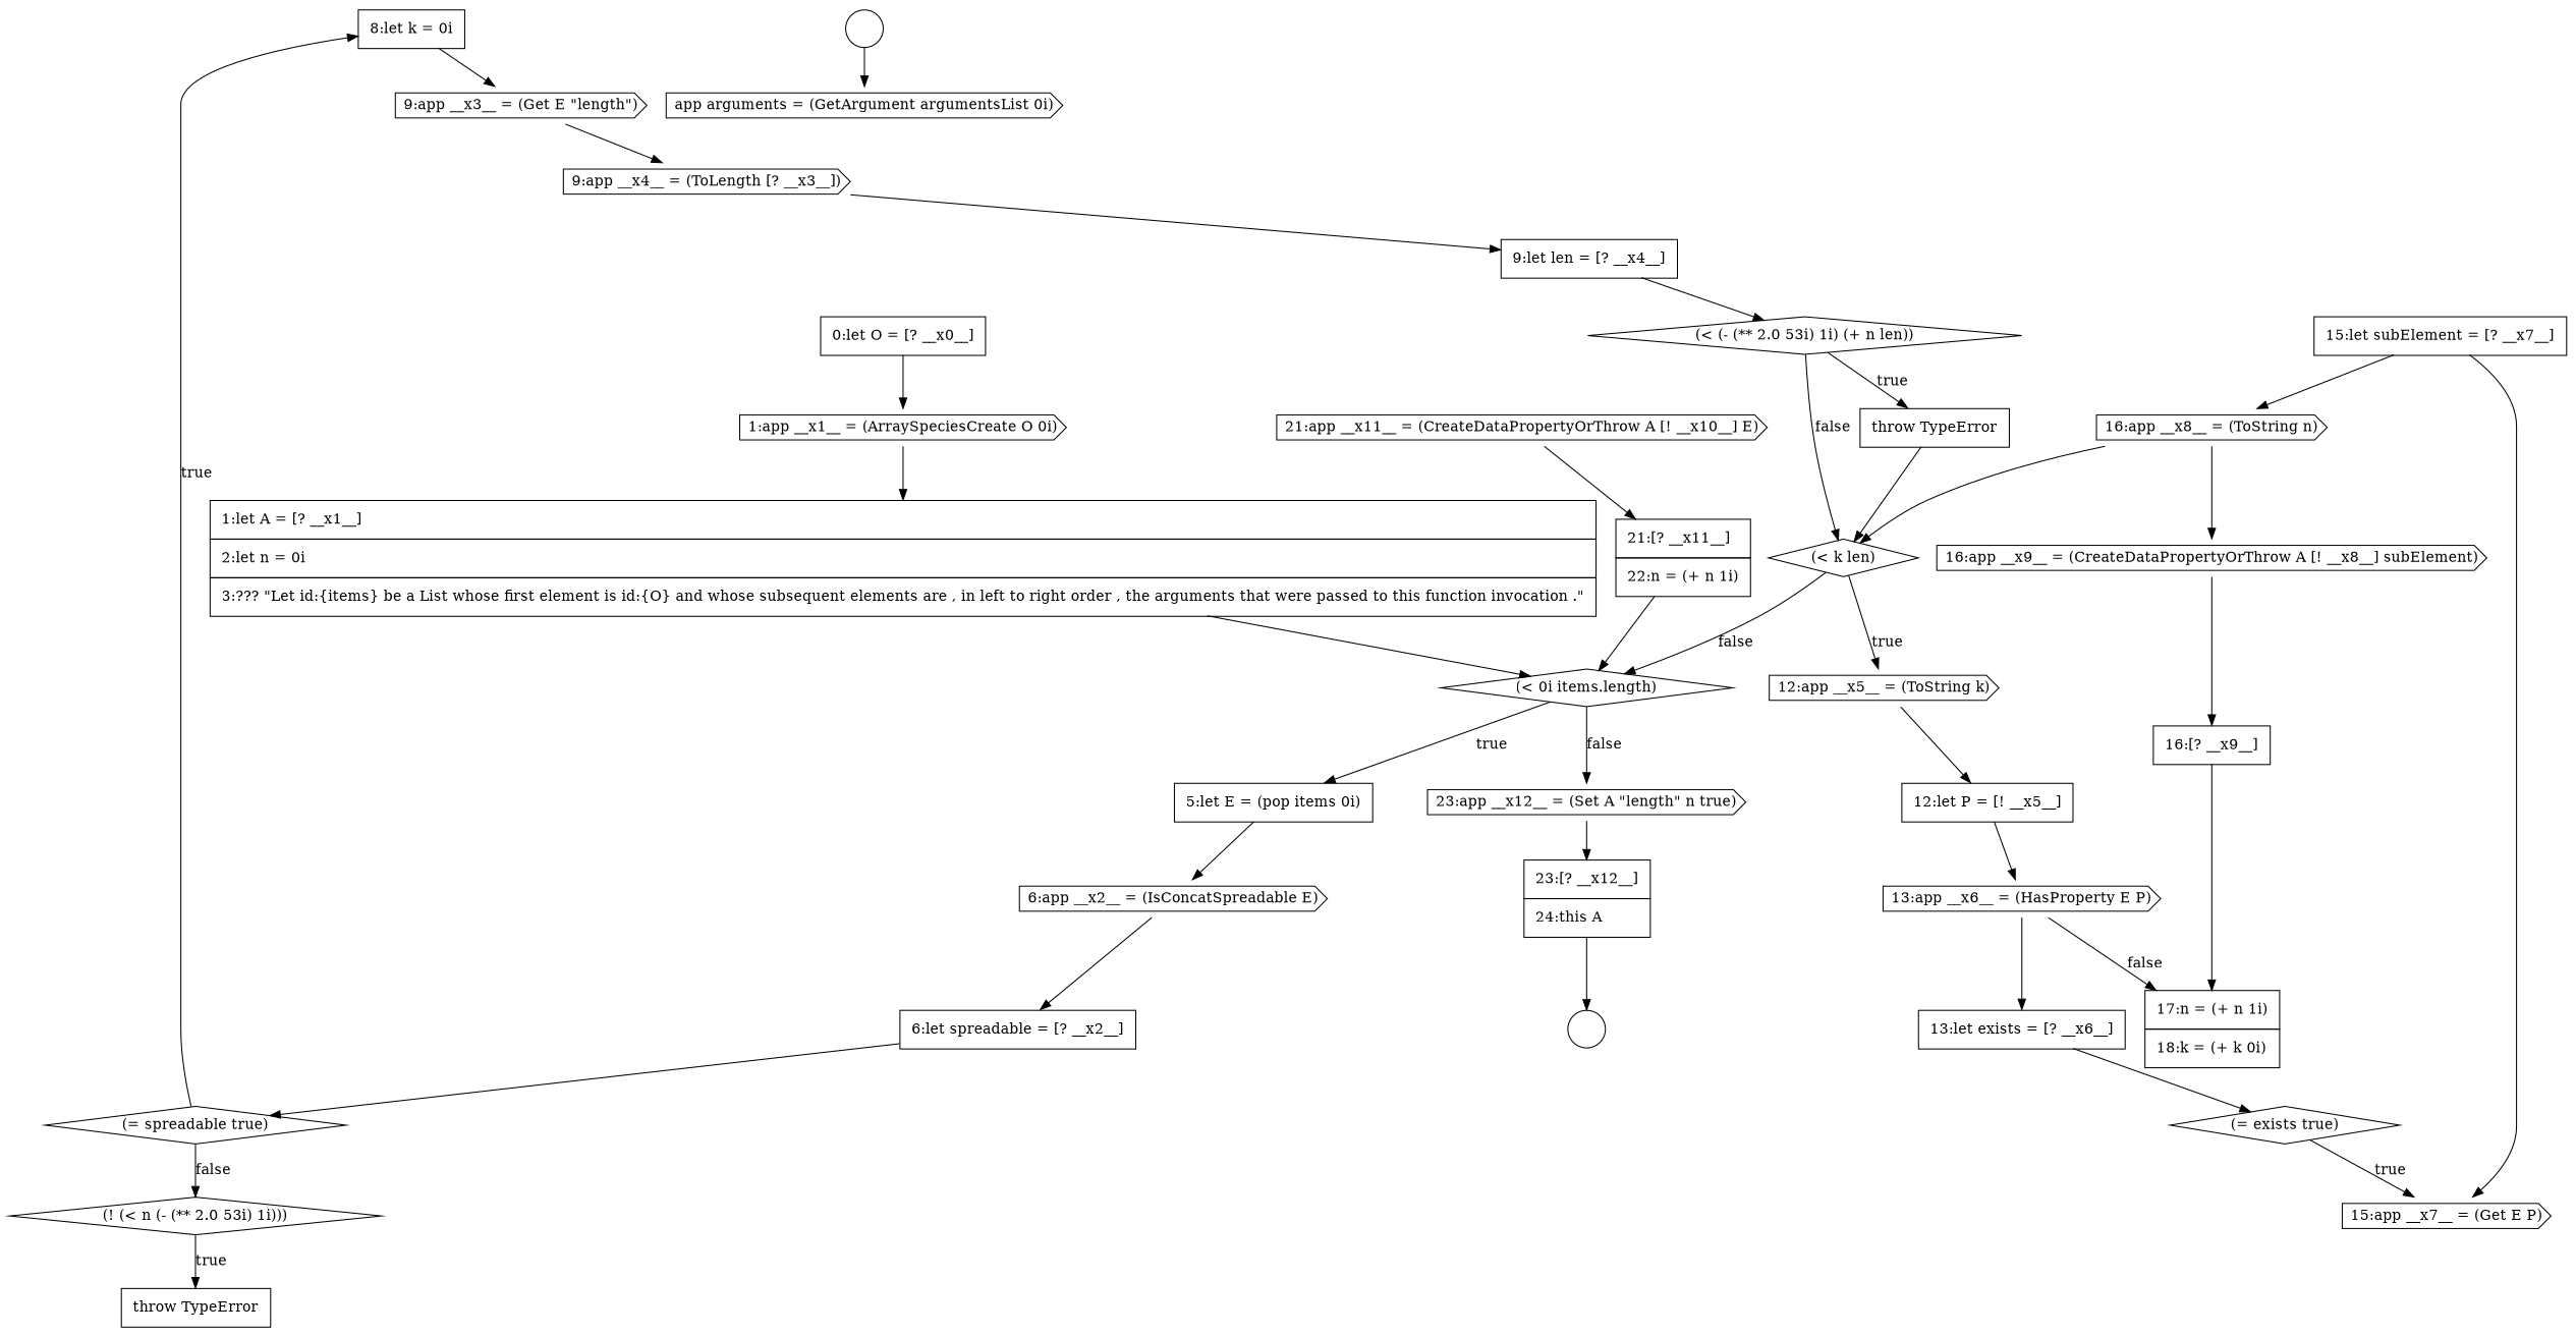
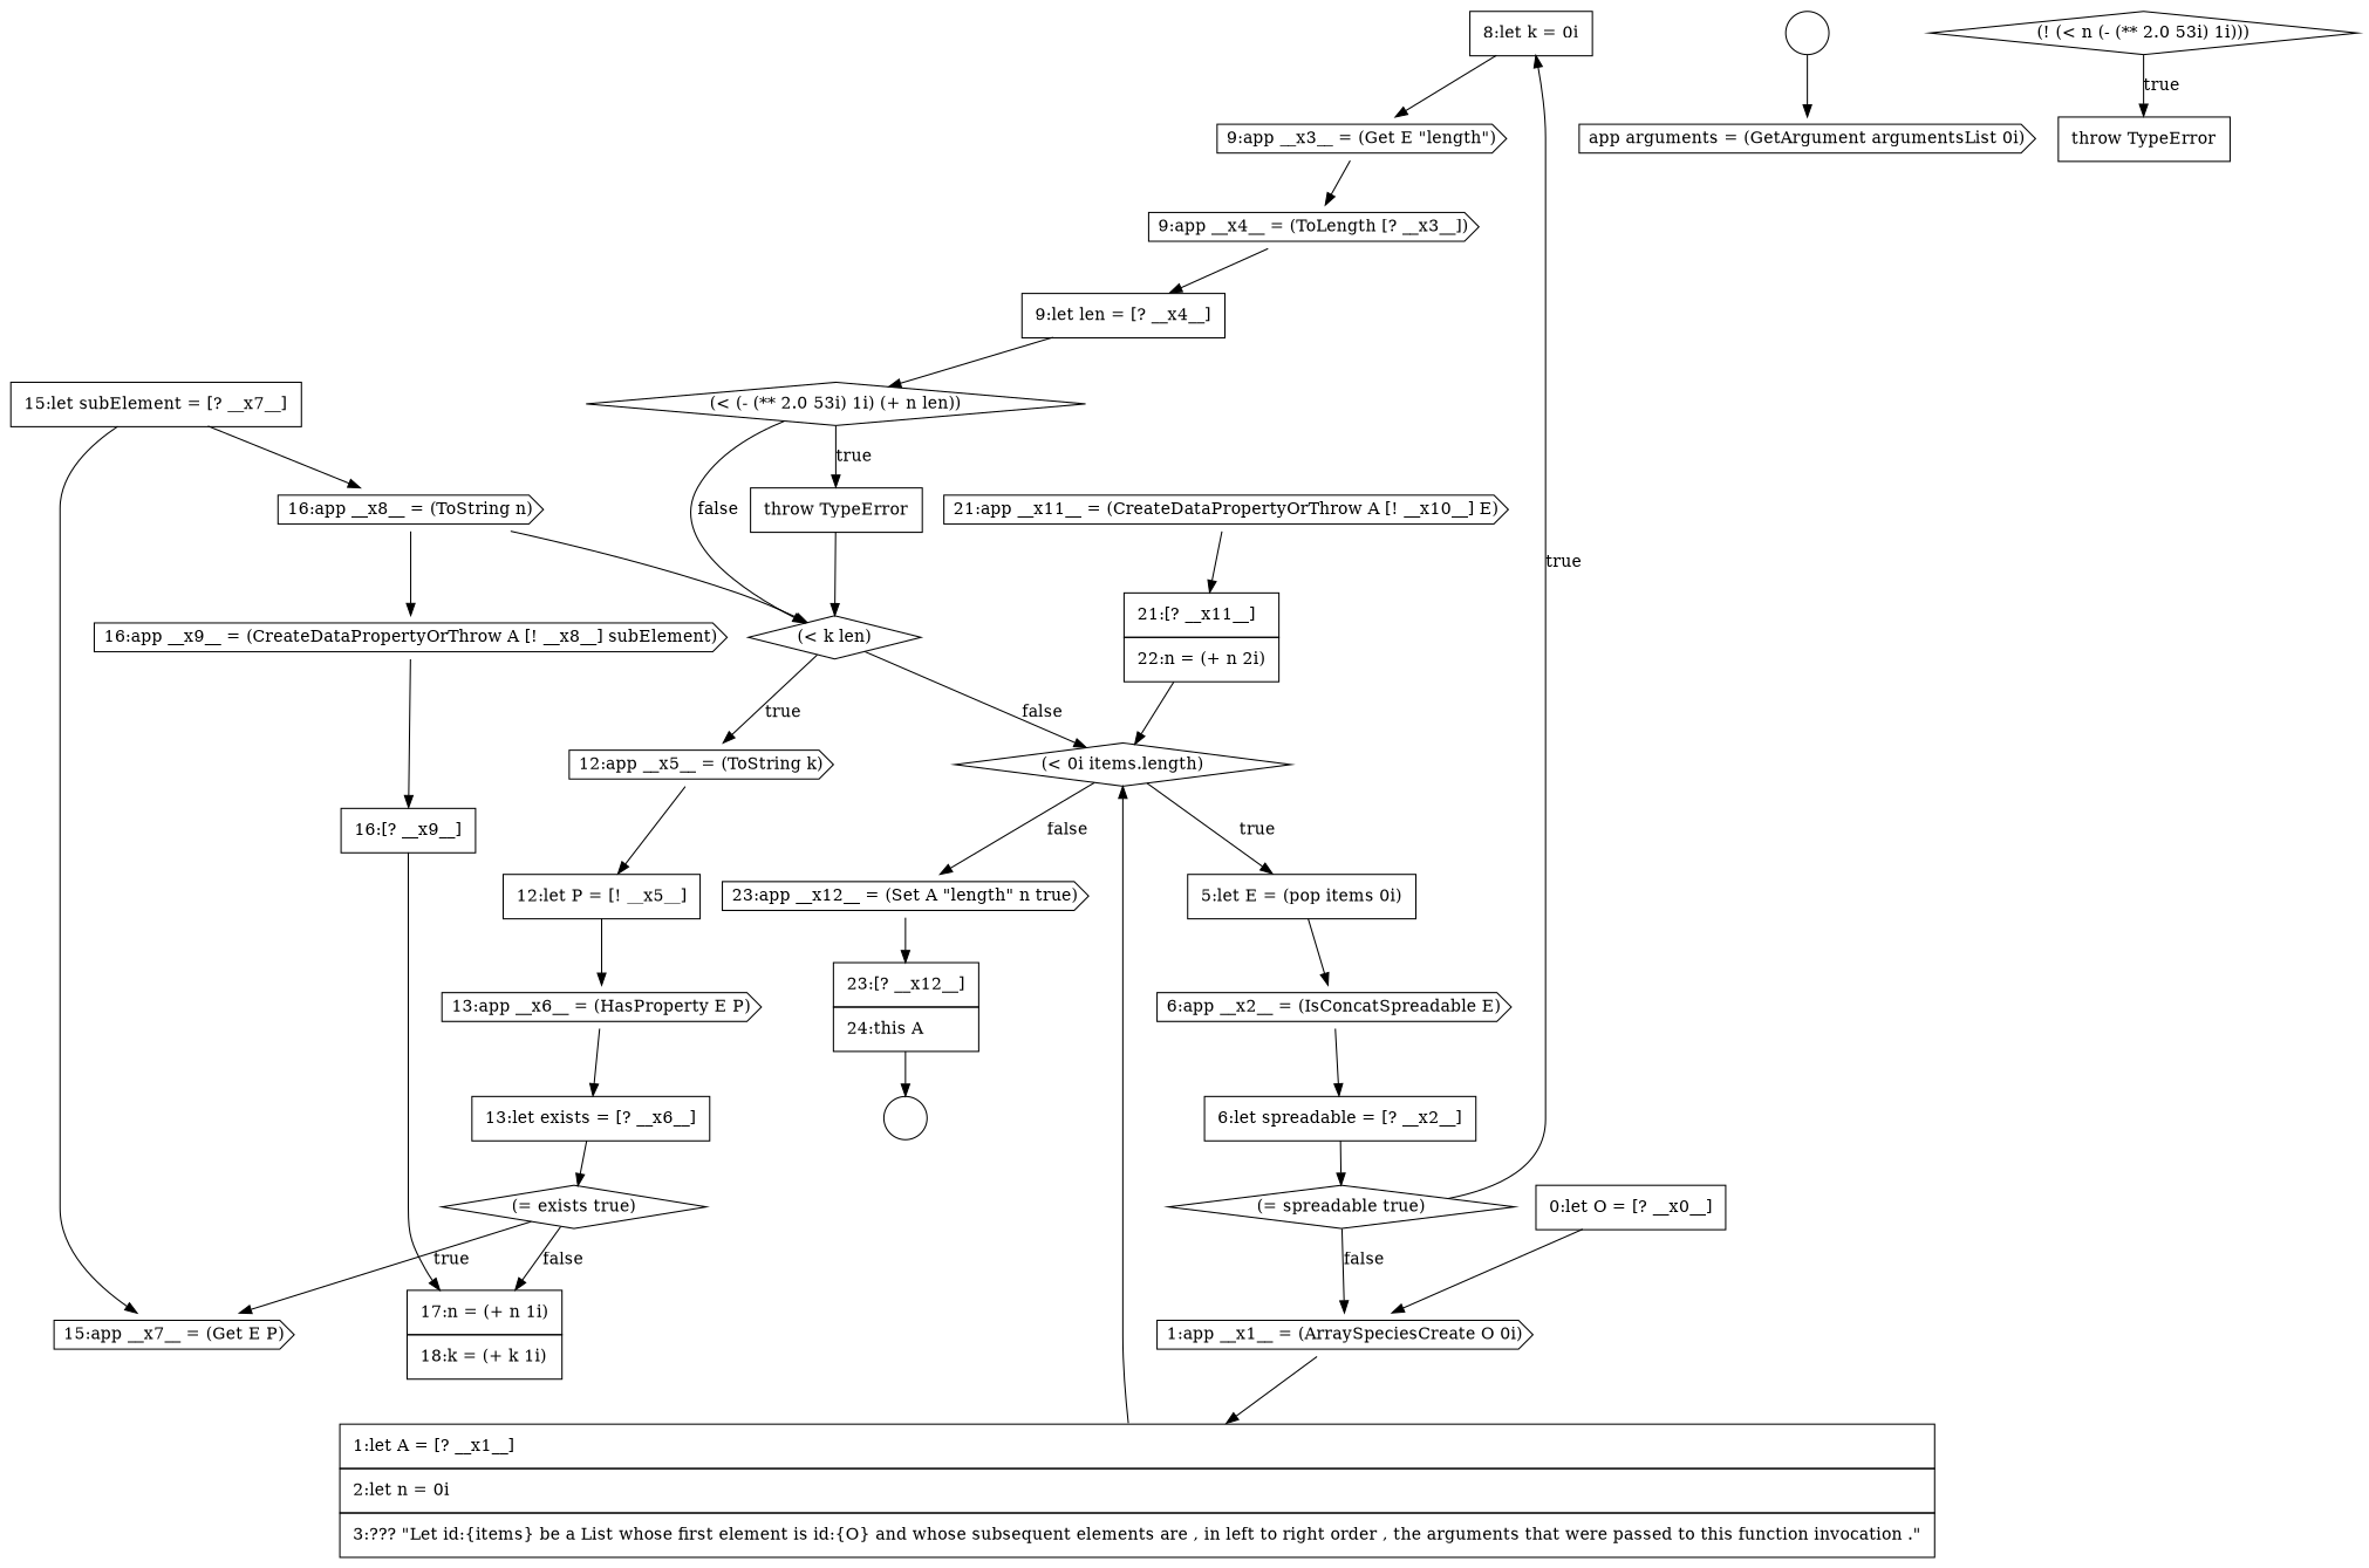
  digraph {
    node [color=black fillcolor=white shape=none style=filled]
    edge [color=black]
    n1 [label=<<font color="black">     <table border="0" cellborder="1" cellspacing="0" cellpadding="10">       <tr><td align="left">8:let k = 0i</td></tr>     </table>   </font>> margin=0]
    n2 [label=<<font color="black">9:app __x3__ = (Get E &quot;length&quot;)</font>> shape=cds]
    n3 [label=<<font color="black">9:app __x4__ = (ToLength [? __x3__])</font>> shape=cds]
    n4 [label=<<font color="black">app arguments = (GetArgument argumentsList 0i)</font>> shape=cds]
    n5 [label=<<font color="black">(! (&lt; n (- (** 2.0 53i) 1i)))</font>> shape=diamond]
    n6 [label=<<font color="black">     <table border="0" cellborder="1" cellspacing="0" cellpadding="10">       <tr><td align="left">throw TypeError</td></tr>     </table>   </font>> margin=0]
    n7 [label=<<font color="black">     <table border="0" cellborder="1" cellspacing="0" cellpadding="10">       <tr><td align="left">13:let exists = [? __x6__]</td></tr>     </table>   </font>> margin=0]
    n8 [label=<<font color="black">(= exists true)</font>> shape=diamond]
-   n9 [label=<<font color="black">     <table border="0" cellborder="1" cellspacing="0" cellpadding="10">       <tr><td align="left">17:n = (+ n 1i)</td></tr>       <tr><td align="left">18:k = (+ k 0i)</td></tr>     </table>   </font>> margin=0]
+   n9 [label=<<font color="black">     <table border="0" cellborder="1" cellspacing="0" cellpadding="10">       <tr><td align="left">17:n = (+ n 1i)</td></tr>       <tr><td align="left">18:k = (+ k 1i)</td></tr>     </table>   </font>> margin=0]
    n10 [label=<<font color="black">15:app __x7__ = (Get E P)</font>> shape=cds]
    n11 [label=<<font color="black">     <table border="0" cellborder="1" cellspacing="0" cellpadding="10">       <tr><td align="left">1:let A = [? __x1__]</td></tr>       <tr><td align="left">2:let n = 0i</td></tr>       <tr><td align="left">3:??? &quot;Let id:{items} be a List whose first element is id:{O} and whose subsequent elements are , in left to right order , the arguments that were passed to this function invocation .&quot;</td></tr>     </table>   </font>> margin=0]
    n12 [label=<<font color="black">(&lt; 0i items.length)</font>> shape=diamond]
    n13 [label=<<font color="black">     <table border="0" cellborder="1" cellspacing="0" cellpadding="10">       <tr><td align="left">5:let E = (pop items 0i)</td></tr>     </table>   </font>> margin=0]
    n14 [label=<<font color="black">23:app __x12__ = (Set A &quot;length&quot; n true)</font>> shape=cds]
    n15 [label=<<font color="black">     <table border="0" cellborder="1" cellspacing="0" cellpadding="10">       <tr><td align="left">6:let spreadable = [? __x2__]</td></tr>     </table>   </font>> margin=0]
    n16 [label=<<font color="black">(= spreadable true)</font>> shape=diamond]
    n17 [label=<<font color="black">     <table border="0" cellborder="1" cellspacing="0" cellpadding="10">       <tr><td align="left">0:let O = [? __x0__]</td></tr>     </table>   </font>> margin=0]
    n18 [label=<<font color="black">1:app __x1__ = (ArraySpeciesCreate O 0i)</font>> shape=cds]
    n19 [label=<<font color="black">     <table border="0" cellborder="1" cellspacing="0" cellpadding="10">       <tr><td align="left">16:[? __x9__]</td></tr>     </table>   </font>> margin=0]
    n20 [label=<<font color="black">6:app __x2__ = (IsConcatSpreadable E)</font>> shape=cds]
    n21 [label=<<font color="black">     <table border="0" cellborder="1" cellspacing="0" cellpadding="10">       <tr><td align="left">9:let len = [? __x4__]</td></tr>     </table>   </font>> margin=0]
    n22 [label=<<font color="black">     <table border="0" cellborder="1" cellspacing="0" cellpadding="10">       <tr><td align="left">23:[? __x12__]</td></tr>       <tr><td align="left">24:this A</td></tr>     </table>   </font>> margin=0]
    n23 [label=" " shape=circle]
    n24 [label=<<font color="black">(&lt; (- (** 2.0 53i) 1i) (+ n len))</font>> shape=diamond]
    n25 [label=<<font color="black">     <table border="0" cellborder="1" cellspacing="0" cellpadding="10">       <tr><td align="left">12:let P = [! __x5__]</td></tr>     </table>   </font>> margin=0]
    n26 [label=<<font color="black">13:app __x6__ = (HasProperty E P)</font>> shape=cds]
    n27 [label=<<font color="black">     <table border="0" cellborder="1" cellspacing="0" cellpadding="10">       <tr><td align="left">15:let subElement = [? __x7__]</td></tr>     </table>   </font>> margin=0]
    n28 [label=<<font color="black">16:app __x8__ = (ToString n)</font>> shape=cds]
    n29 [label=<<font color="black">16:app __x9__ = (CreateDataPropertyOrThrow A [! __x8__] subElement)</font>> shape=cds]
    n30 [label=<<font color="black">(&lt; k len)</font>> shape=diamond]
-   n31 [label=<<font color="black">     <table border="0" cellborder="1" cellspacing="0" cellpadding="10">       <tr><td align="left">21:[? __x11__]</td></tr>       <tr><td align="left">22:n = (+ n 1i)</td></tr>     </table>   </font>> margin=0]
+   n31 [label=<<font color="black">     <table border="0" cellborder="1" cellspacing="0" cellpadding="10">       <tr><td align="left">21:[? __x11__]</td></tr>       <tr><td align="left">22:n = (+ n 2i)</td></tr>     </table>   </font>> margin=0]
    n32 [label=<<font color="black">     <table border="0" cellborder="1" cellspacing="0" cellpadding="10">       <tr><td align="left">throw TypeError</td></tr>     </table>   </font>> margin=0]
    n33 [label=<<font color="black">12:app __x5__ = (ToString k)</font>> shape=cds]
    n34 [label=<<font color="black">21:app __x11__ = (CreateDataPropertyOrThrow A [! __x10__] E)</font>> shape=cds]
    n35 [label=" " shape=circle]
    n1 -> n2
    n2 -> n3
    n3 -> n21
    n5 -> n6 [label=<<font color="black">true</font>>]
    n7 -> n8
-   n26 -> n9 [label=<<font color="black">false</font>>]
+   n8 -> n9 [label=<<font color="black">false</font>>]
    n8 -> n10 [label=<<font color="black">true</font>>]
    n11 -> n12
    n12 -> n13 [label=<<font color="black">true</font>>]
    n12 -> n14 [label=<<font color="black">false</font>>]
    n13 -> n20
    n14 -> n22
    n15 -> n16
    n16 -> n1 [label=<<font color="black">true</font>>]
-   n16 -> n5 [label=<<font color="black">false</font>>]
+   n16 -> n18 [label=<<font color="black">false</font>>]
    n17 -> n18
    n18 -> n11
    n19 -> n9
    n20 -> n15
    n21 -> n24
    n22 -> n23
    n24 -> n30 [label=<<font color="black">false</font>>]
    n24 -> n32 [label=<<font color="black">true</font>>]
    n25 -> n26
    n26 -> n7
    n27 -> n10
    n27 -> n28
    n28 -> n29
    n28 -> n30
    n29 -> n19
    n30 -> n12 [label=<<font color="black">false</font>>]
    n30 -> n33 [label=<<font color="black">true</font>>]
    n31 -> n12
    n32 -> n30
    n33 -> n25
    n34 -> n31
    n35 -> n4
  }
